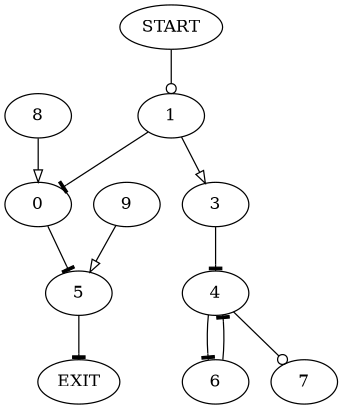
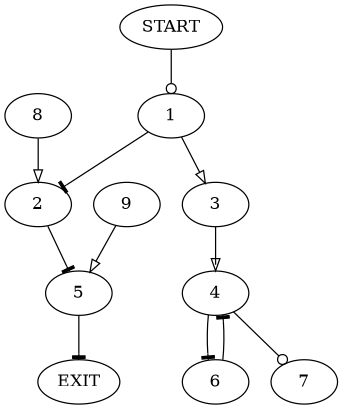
  digraph {
    edge [arrowhead=tee]
    n1 [label=START]
    1
-   2 [label=0]
+   2
    3
    9
    5
    n7 [label=EXIT]
    4
    6
    7
    8
    n1 -> 1 [arrowhead=odot]
    1 -> 2
    1 -> 3 [arrowhead=onormal]
    2 -> 5
-   3 -> 4
+   3 -> 4 [arrowhead=onormal]
    9 -> 5 [arrowhead=onormal]
    5 -> n7
    4 -> 6
    4 -> 7 [arrowhead=odot]
    6 -> 4
    8 -> 2 [arrowhead=onormal]
  }
